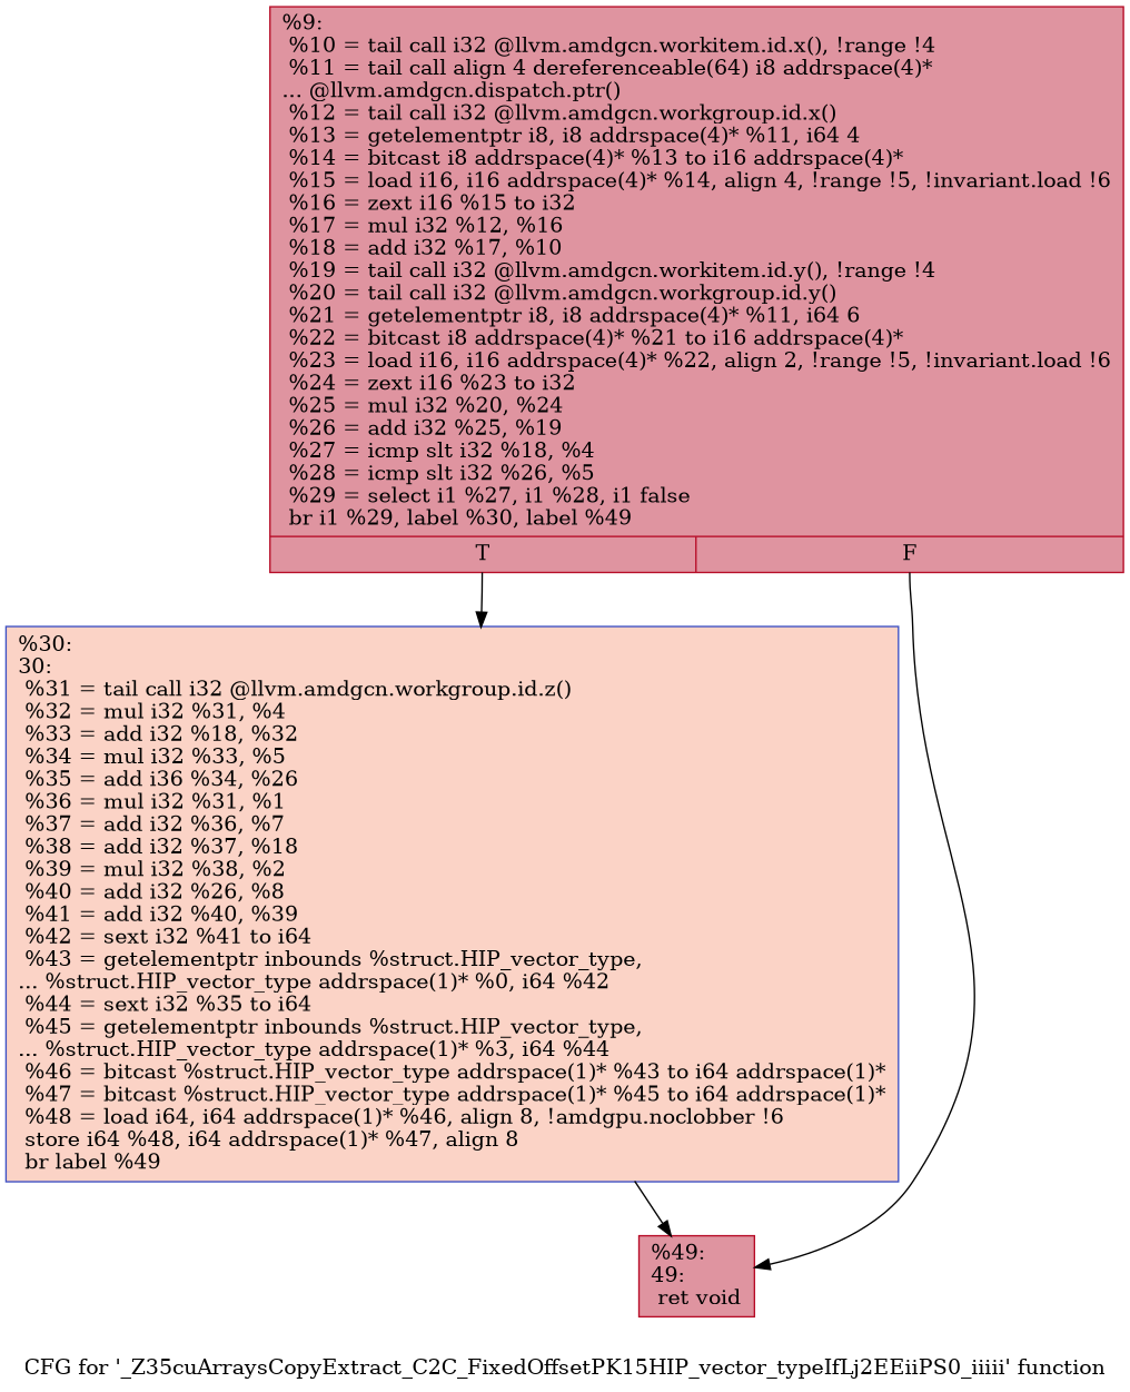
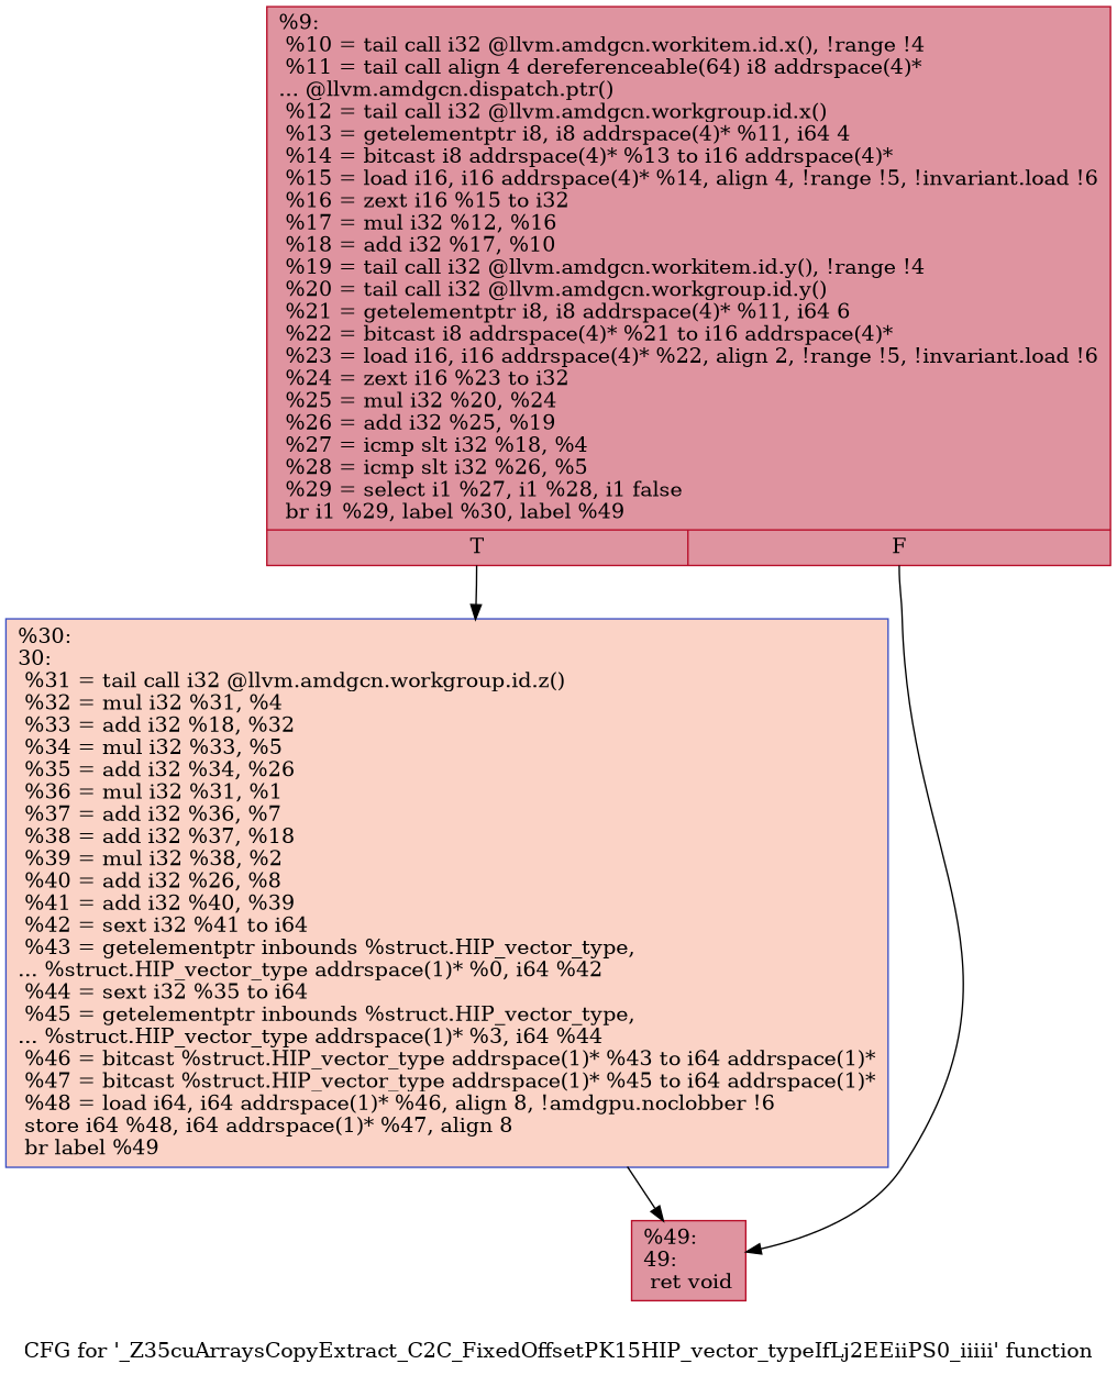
  digraph {
    label="CFG for '_Z35cuArraysCopyExtract_C2C_FixedOffsetPK15HIP_vector_typeIfLj2EEiiPS0_iiiii' function"
    node [color="#b70d28ff" fillcolor="#b70d2870" shape=record style=filled]
    n1 [label="{%9:\l  %10 = tail call i32 @llvm.amdgcn.workitem.id.x(), !range !4\l  %11 = tail call align 4 dereferenceable(64) i8 addrspace(4)*\l... @llvm.amdgcn.dispatch.ptr()\l  %12 = tail call i32 @llvm.amdgcn.workgroup.id.x()\l  %13 = getelementptr i8, i8 addrspace(4)* %11, i64 4\l  %14 = bitcast i8 addrspace(4)* %13 to i16 addrspace(4)*\l  %15 = load i16, i16 addrspace(4)* %14, align 4, !range !5, !invariant.load !6\l  %16 = zext i16 %15 to i32\l  %17 = mul i32 %12, %16\l  %18 = add i32 %17, %10\l  %19 = tail call i32 @llvm.amdgcn.workitem.id.y(), !range !4\l  %20 = tail call i32 @llvm.amdgcn.workgroup.id.y()\l  %21 = getelementptr i8, i8 addrspace(4)* %11, i64 6\l  %22 = bitcast i8 addrspace(4)* %21 to i16 addrspace(4)*\l  %23 = load i16, i16 addrspace(4)* %22, align 2, !range !5, !invariant.load !6\l  %24 = zext i16 %23 to i32\l  %25 = mul i32 %20, %24\l  %26 = add i32 %25, %19\l  %27 = icmp slt i32 %18, %4\l  %28 = icmp slt i32 %26, %5\l  %29 = select i1 %27, i1 %28, i1 false\l  br i1 %29, label %30, label %49\l|{<s0>T|<s1>F}}"]
-   n2 [color="#3d50c3ff" fillcolor="#f59c7d70" label="{%30:\l30:                                               \l  %31 = tail call i32 @llvm.amdgcn.workgroup.id.z()\l  %32 = mul i32 %31, %4\l  %33 = add i32 %18, %32\l  %34 = mul i32 %33, %5\l  %35 = add i36 %34, %26\l  %36 = mul i32 %31, %1\l  %37 = add i32 %36, %7\l  %38 = add i32 %37, %18\l  %39 = mul i32 %38, %2\l  %40 = add i32 %26, %8\l  %41 = add i32 %40, %39\l  %42 = sext i32 %41 to i64\l  %43 = getelementptr inbounds %struct.HIP_vector_type,\l... %struct.HIP_vector_type addrspace(1)* %0, i64 %42\l  %44 = sext i32 %35 to i64\l  %45 = getelementptr inbounds %struct.HIP_vector_type,\l... %struct.HIP_vector_type addrspace(1)* %3, i64 %44\l  %46 = bitcast %struct.HIP_vector_type addrspace(1)* %43 to i64 addrspace(1)*\l  %47 = bitcast %struct.HIP_vector_type addrspace(1)* %45 to i64 addrspace(1)*\l  %48 = load i64, i64 addrspace(1)* %46, align 8, !amdgpu.noclobber !6\l  store i64 %48, i64 addrspace(1)* %47, align 8\l  br label %49\l}"]
+   n2 [color="#3d50c3ff" fillcolor="#f59c7d70" label="{%30:\l30:                                               \l  %31 = tail call i32 @llvm.amdgcn.workgroup.id.z()\l  %32 = mul i32 %31, %4\l  %33 = add i32 %18, %32\l  %34 = mul i32 %33, %5\l  %35 = add i32 %34, %26\l  %36 = mul i32 %31, %1\l  %37 = add i32 %36, %7\l  %38 = add i32 %37, %18\l  %39 = mul i32 %38, %2\l  %40 = add i32 %26, %8\l  %41 = add i32 %40, %39\l  %42 = sext i32 %41 to i64\l  %43 = getelementptr inbounds %struct.HIP_vector_type,\l... %struct.HIP_vector_type addrspace(1)* %0, i64 %42\l  %44 = sext i32 %35 to i64\l  %45 = getelementptr inbounds %struct.HIP_vector_type,\l... %struct.HIP_vector_type addrspace(1)* %3, i64 %44\l  %46 = bitcast %struct.HIP_vector_type addrspace(1)* %43 to i64 addrspace(1)*\l  %47 = bitcast %struct.HIP_vector_type addrspace(1)* %45 to i64 addrspace(1)*\l  %48 = load i64, i64 addrspace(1)* %46, align 8, !amdgpu.noclobber !6\l  store i64 %48, i64 addrspace(1)* %47, align 8\l  br label %49\l}"]
    n3 [label="{%49:\l49:                                               \l  ret void\l}"]
    n1 -> n2 [tailport=s0]
    n1 -> n3 [tailport=s1]
    n2 -> n3
  }
